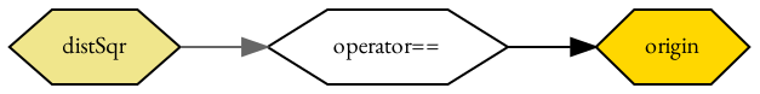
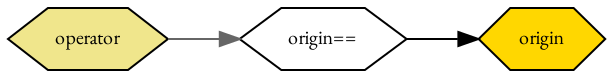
  digraph {
    fontname="EB Garamond"
    rankdir=LR
    node [color=black fontname="EB Garamond" fontsize=10 shape=hexagon style=filled]
    edge [fontname="EB Garamond" fontsize=10 labelfontname=Helvetica labelfontsize=10 style=solid]
-   n1 [fillcolor=white fontcolor=black height=0.2 label="operator==" width=0.4]
+   n1 [fillcolor=white fontcolor=black height=0.2 label="origin==" width=0.4]
    n2 [fillcolor=gold height=0.2 label=origin width=0.4]
-   n3 [fillcolor=khaki height=0.2 label=distSqr width=0.4]
+   n3 [fillcolor=khaki height=0.2 label=operator width=0.4]
    n1 -> n2 [color=black]
    n3 -> n1 [color=gray40]
  }
